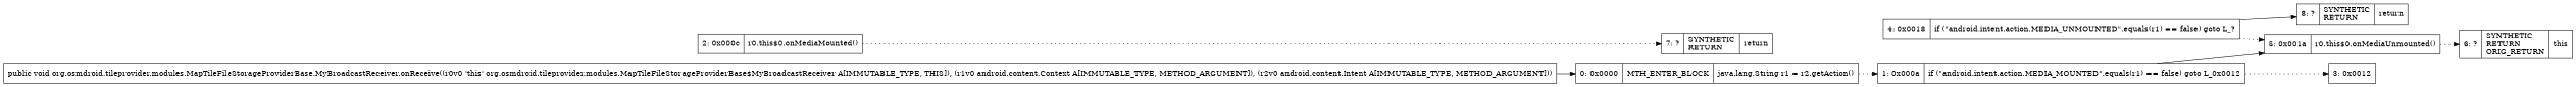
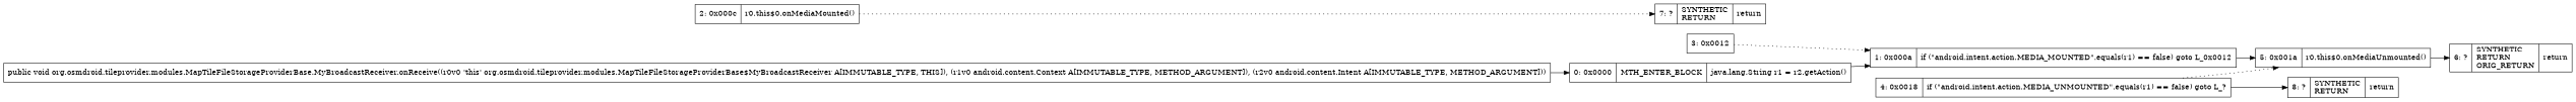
  digraph {
    rankdir=LR
    node [shape=record]
    edge [style=dotted]
    n1 [label="{0\:\ 0x0000|MTH_ENTER_BLOCK\l|java.lang.String r1 = r2.getAction()\l}"]
    n2 [label="{1\:\ 0x000a|if (\"android.intent.action.MEDIA_MOUNTED\".equals(r1) == false) goto L_0x0012\l}"]
    n3 [label="{3\:\ 0x0012}"]
    n4 [label="{5\:\ 0x001a|r0.this$0.onMediaUnmounted()\l}"]
    n5 [label="{2\:\ 0x000c|r0.this$0.onMediaMounted()\l}"]
    n6 [label="{7\:\ ?|SYNTHETIC\lRETURN\l|return\l}"]
    n7 [label="{4\:\ 0x0018|if (\"android.intent.action.MEDIA_UNMOUNTED\".equals(r1) == false) goto L_?\l}"]
    n8 [label="{8\:\ ?|SYNTHETIC\lRETURN\l|return\l}"]
-   n9 [label="{6\:\ ?|SYNTHETIC\lRETURN\lORIG_RETURN\l|this\l}"]
+   n9 [label="{6\:\ ?|SYNTHETIC\lRETURN\lORIG_RETURN\l|return\l}"]
    n10 [label="{public void org.osmdroid.tileprovider.modules.MapTileFileStorageProviderBase.MyBroadcastReceiver.onReceive((r0v0 'this' org.osmdroid.tileprovider.modules.MapTileFileStorageProviderBase$MyBroadcastReceiver A[IMMUTABLE_TYPE, THIS]), (r1v0 android.content.Context A[IMMUTABLE_TYPE, METHOD_ARGUMENT]), (r2v0 android.content.Intent A[IMMUTABLE_TYPE, METHOD_ARGUMENT])) }"]
-   n1 -> n2
-   n2 -> n3
+   n1 -> n2 [style=solid]
+   n3 -> n2
    n2 -> n4 [style=solid]
-   n4 -> n9
+   n4 -> n9 [style=solid]
    n5 -> n6
    n7 -> n4
    n7 -> n8 [style=solid]
    n10 -> n1 [style=solid]
  }
